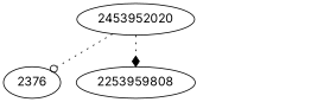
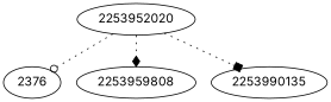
  strict digraph {
    fontname=Inter
    node [fontname=Inter]
    edge [fontname=Inter style=dotted]
-   2253952020 [label=2453952020]
+   2253952020
    2376
    2253959808
+   2253990135
    2253952020 -> 2376 [arrowhead=odot]
    2253952020 -> 2253959808 [arrowhead=diamond]
+   2253952020 -> 2253990135 [arrowhead=box]
  }
